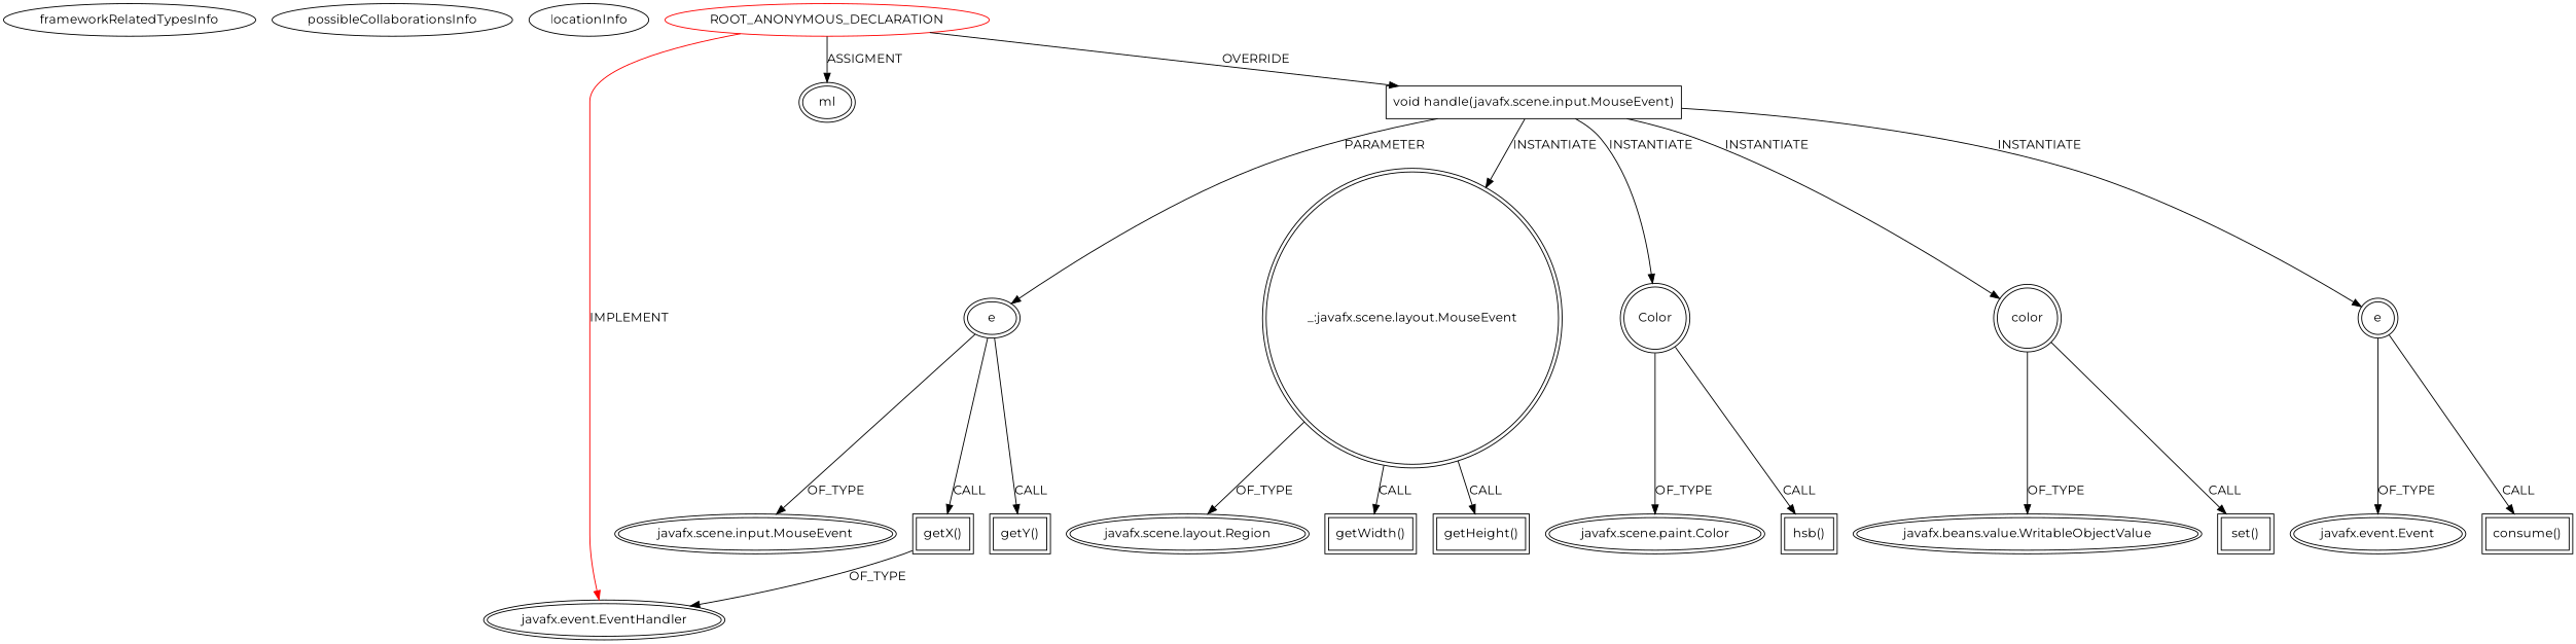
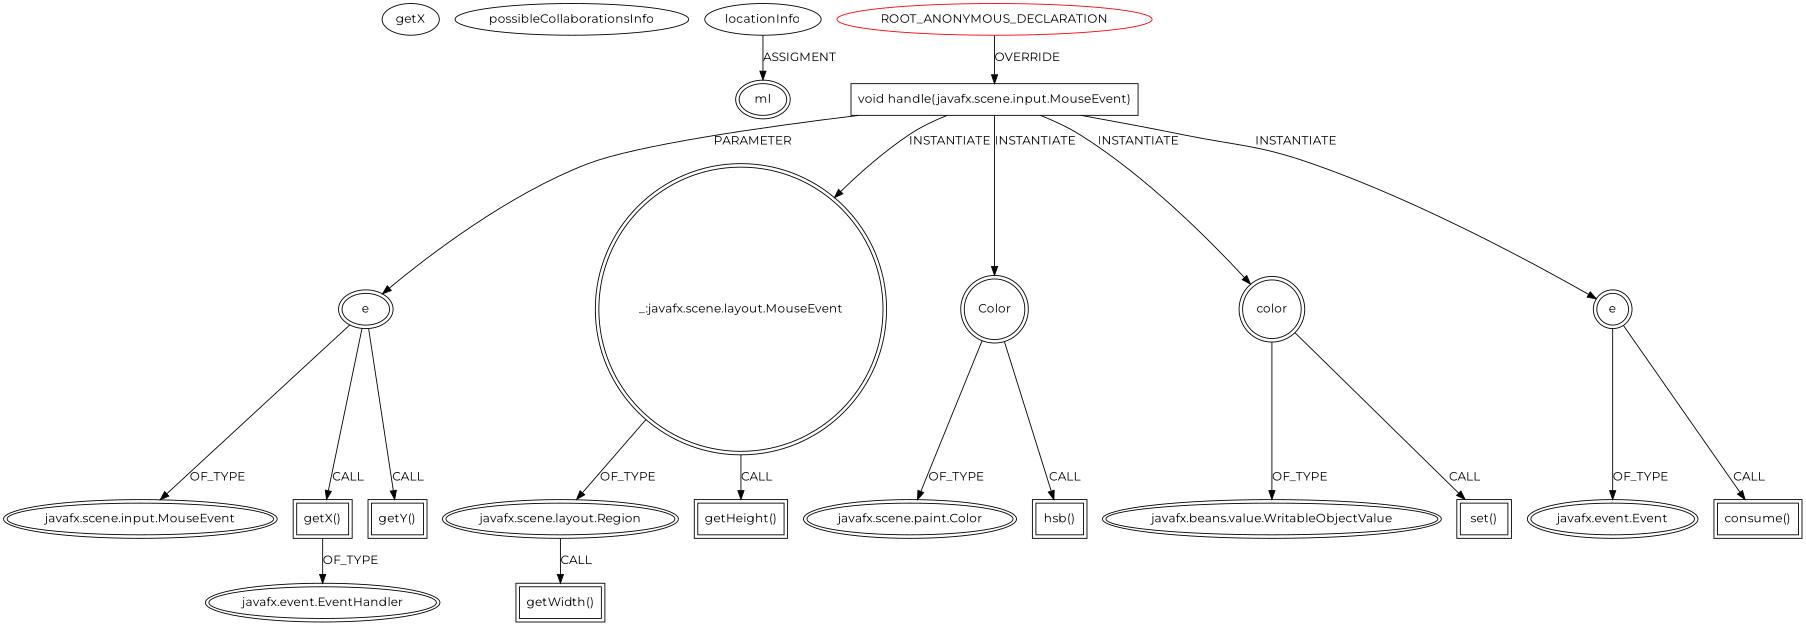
  digraph {
    fontname=Montserrat
    node [fontname=Montserrat isFrameworkType=true vertexType=INSIDE_CALL peripheries=2]
    edge [fontname=Montserrat]
-   frameworkRelatedTypesInfo [0="javafx.event.EventHandler" isFrameworkType="" vertexType="" peripheries=""]
+   frameworkRelatedTypesInfo [0="javafx.event.EventHandler" label=getX isFrameworkType="" vertexType="" peripheries=""]
    possibleCollaborationsInfo [isFrameworkType="" vertexType="" peripheries=""]
    locationInfo [contextSignature="void SimpleHSBColorPicker()" filePath="/atsticks-FXOne/FXOne-master/org.fxone/fxone-ui/src/main/java/org/fxone/ui/rt/components/colorpicker/SimpleHSBColorPicker.java" graphId=1897 projectName="atsticks-FXOne" isFrameworkType="" vertexType="" peripheries=""]
    n4 [color=red isFrameworkType=false label=ROOT_ANONYMOUS_DECLARATION vertexType=ROOT_ANONYMOUS_DECLARATION peripheries=""]
    n5 [label="javafx.event.EventHandler" vertexType=FRAMEWORK_INTERFACE_TYPE]
    n6 [label=ml vertexType=OUTSIDE_VARIABLE_EXPRESION]
    n7 [isFrameworkType=false label="void handle(javafx.scene.input.MouseEvent)" shape=box vertexType=OVERRIDING_METHOD_DECLARATION peripheries=""]
    n8 [label=e vertexType=PARAMETER_DECLARATION]
    n9 [label="_:javafx.scene.layout.MouseEvent" shape=circle vertexType=VARIABLE_EXPRESION]
    n10 [label=Color shape=circle vertexType=VARIABLE_EXPRESION]
    n11 [label=color shape=circle vertexType=VARIABLE_EXPRESION]
    n12 [label=e shape=circle vertexType=VARIABLE_EXPRESION]
    n13 [label="javafx.scene.input.MouseEvent" vertexType=FRAMEWORK_CLASS_TYPE]
    n14 [label="getX()" shape=box]
    n15 [label="getY()" shape=box]
    n16 [label="javafx.scene.layout.Region" vertexType=FRAMEWORK_CLASS_TYPE]
    n17 [label="getWidth()" shape=box]
    n18 [label="getHeight()" shape=box]
    n19 [label="javafx.scene.paint.Color" vertexType=FRAMEWORK_CLASS_TYPE]
    n20 [label="hsb()" shape=box]
    n21 [label="javafx.beans.value.WritableObjectValue" vertexType=FRAMEWORK_INTERFACE_TYPE]
    n22 [label="set()" shape=box]
    n23 [label="javafx.event.Event" vertexType=FRAMEWORK_CLASS_TYPE]
    n24 [label="consume()" shape=box]
-   n4 -> n5 [color=red label=IMPLEMENT]
-   n4 -> n6 [label=ASSIGMENT]
+   locationInfo -> n6 [label=ASSIGMENT]
    n4 -> n7 [label=OVERRIDE]
    n7 -> n8 [label=PARAMETER]
    n7 -> n9 [label=INSTANTIATE]
    n7 -> n10 [label=INSTANTIATE]
    n7 -> n11 [label=INSTANTIATE]
    n7 -> n12 [label=INSTANTIATE]
    n8 -> n13 [label=OF_TYPE]
    n8 -> n14 [label=CALL]
    n8 -> n15 [label=CALL]
    n9 -> n16 [label=OF_TYPE]
-   n9 -> n17 [label=CALL]
+   n16 -> n17 [label=CALL]
    n9 -> n18 [label=CALL]
    n10 -> n19 [label=OF_TYPE]
    n10 -> n20 [label=CALL]
    n11 -> n21 [label=OF_TYPE]
    n11 -> n22 [label=CALL]
    n12 -> n23 [label=OF_TYPE]
    n12 -> n24 [label=CALL]
    n14 -> n5 [label=OF_TYPE]
  }
